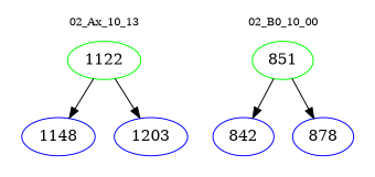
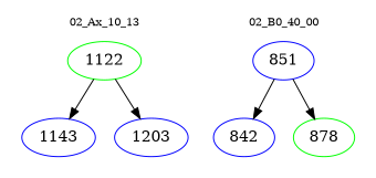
  digraph {
    node [color=blue]
    edge [color=black]
    n1 [color=green label=1122]
-   n2 [label=1148]
+   n2 [label=1143]
    n3 [label=1203]
-   n4 [color=green label=851]
+   n4 [label=851]
    n5 [label=842]
-   n6 [label=878]
+   n6 [color=green label=878]
    subgraph cluster_1 {
      color=white
      fontsize=10
      label="02_Ax_10_13"
      n1
      n2
      n3
    }
    subgraph cluster_2 {
      color=white
      fontsize=10
-     label="02_B0_10_00"
+     label="02_B0_40_00"
      n4
      n5
      n6
    }
    n1 -> n2
    n1 -> n3
    n4 -> n5
    n4 -> n6
  }
